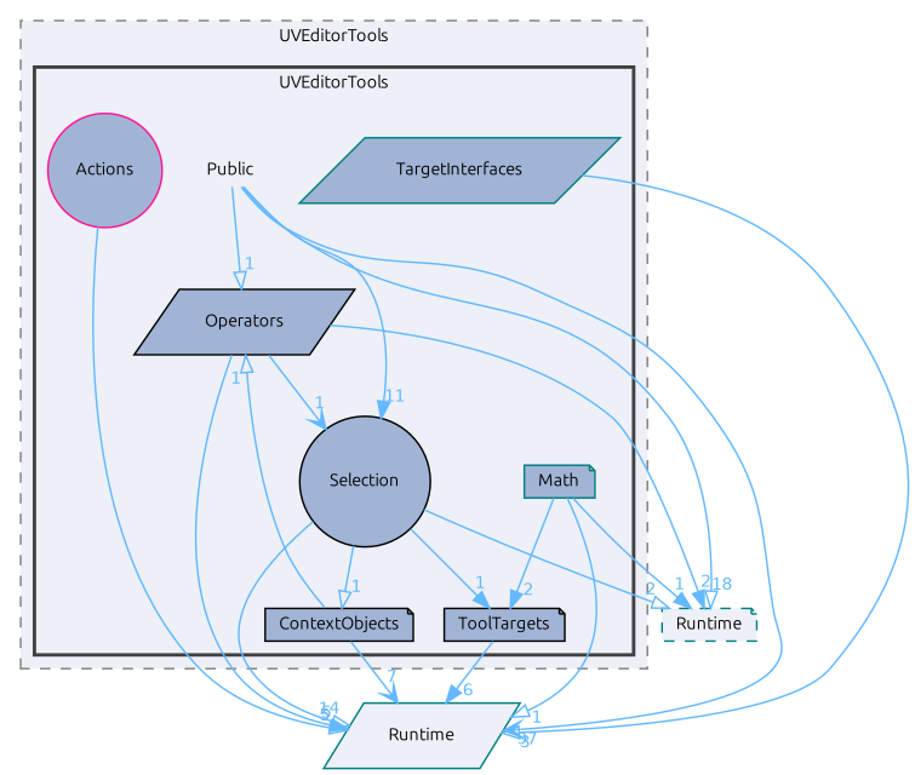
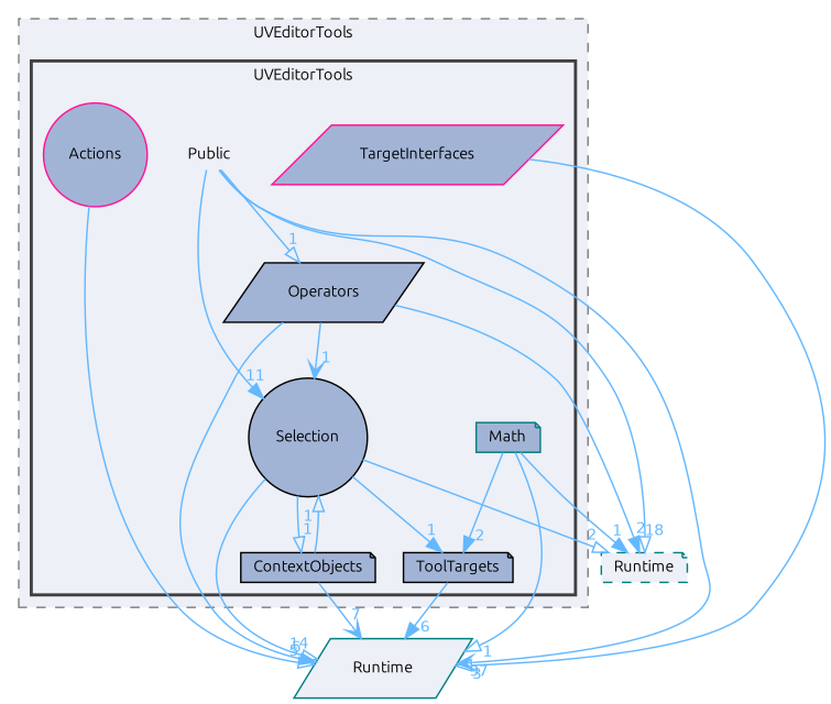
  digraph {
    compound=true
    fontname=Ubuntu
    node [color=black fontname=Ubuntu fontsize=10 shape=note fillcolor="#a2b4d6" style=filled]
    edge [arrowhead=onormal color=steelblue1 fontcolor=steelblue1 fontname=Ubuntu fontsize=10 headlabel=1 labeldistance=1.5 labelfontname=Helvetica labelfontsize=10]
    n1 [color=deeppink height=0.2 label=Public shape=plaintext width=0.4 fillcolor="" style=""]
    n2 [color=deeppink height=0.2 label=Actions shape=circle width=0.4]
    n3 [height=0.2 label=ContextObjects width=0.4]
    n4 [color=teal height=0.2 label=Math width=0.4]
    n5 [height=0.2 label=Operators shape=parallelogram width=0.4]
    n6 [height=0.2 label=Selection shape=circle width=0.4]
-   n7 [color=teal height=0.2 label=TargetInterfaces shape=parallelogram width=0.4]
+   n7 [color=deeppink height=0.2 label=TargetInterfaces shape=parallelogram width=0.4]
    n8 [height=0.2 label=ToolTargets width=0.4]
    n9 [color=teal fillcolor="#edf0f7" height=0.2 label=Runtime shape=parallelogram width=0.4]
    n10 [color=teal fillcolor="#edf0f7" height=0.2 label=Runtime style="filled,dashed" width=0.4]
    subgraph cluster_1 {
      bgcolor="#edf0f7"
      fontsize=10
      label=UVEditorTools
      pencolor=grey50
      style="filled,dashed"
      subgraph cluster_2 {
        bgcolor="#edf0f7"
        fontsize=10
        label=UVEditorTools
        pencolor=grey25
        style="filled,bold"
        n1
        n2
        n3
        n4
        n5
        n6
        n7
        n8
      }
    }
    n1 -> n5
    n1 -> n6 [arrowhead=normal headlabel=11]
    n1 -> n9 [arrowhead=vee headlabel=97]
    n1 -> n10 [headlabel=18]
    n2 -> n9 [headlabel=5]
-   n3 -> n5
+   n3 -> n6
    n3 -> n9 [arrowhead=vee headlabel=7]
    n4 -> n8 [arrowhead=normal headlabel=2]
    n4 -> n9
    n4 -> n10 [arrowhead=normal]
    n5 -> n6 [arrowhead=vee]
    n5 -> n9 [arrowhead=normal headlabel=5]
    n5 -> n10 [arrowhead=normal headlabel=2]
    n6 -> n3
    n6 -> n8 [arrowhead=normal]
    n6 -> n9 [headlabel=14]
    n6 -> n10 [headlabel=2]
    n7 -> n9 [headlabel=3]
    n8 -> n9 [arrowhead=normal headlabel=6]
  }
